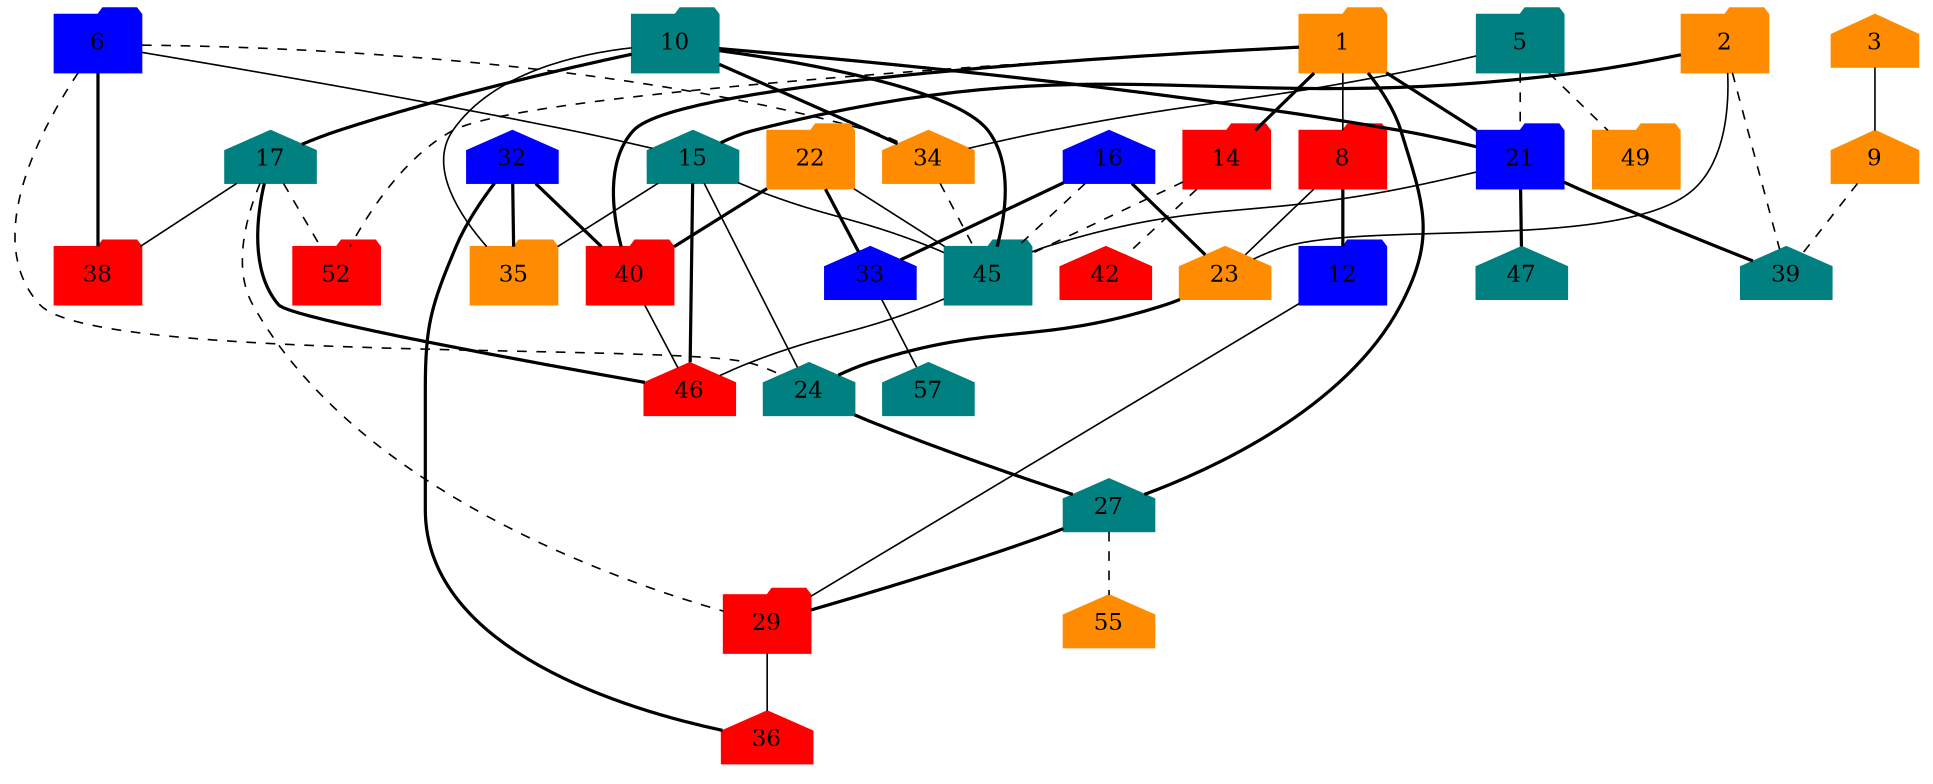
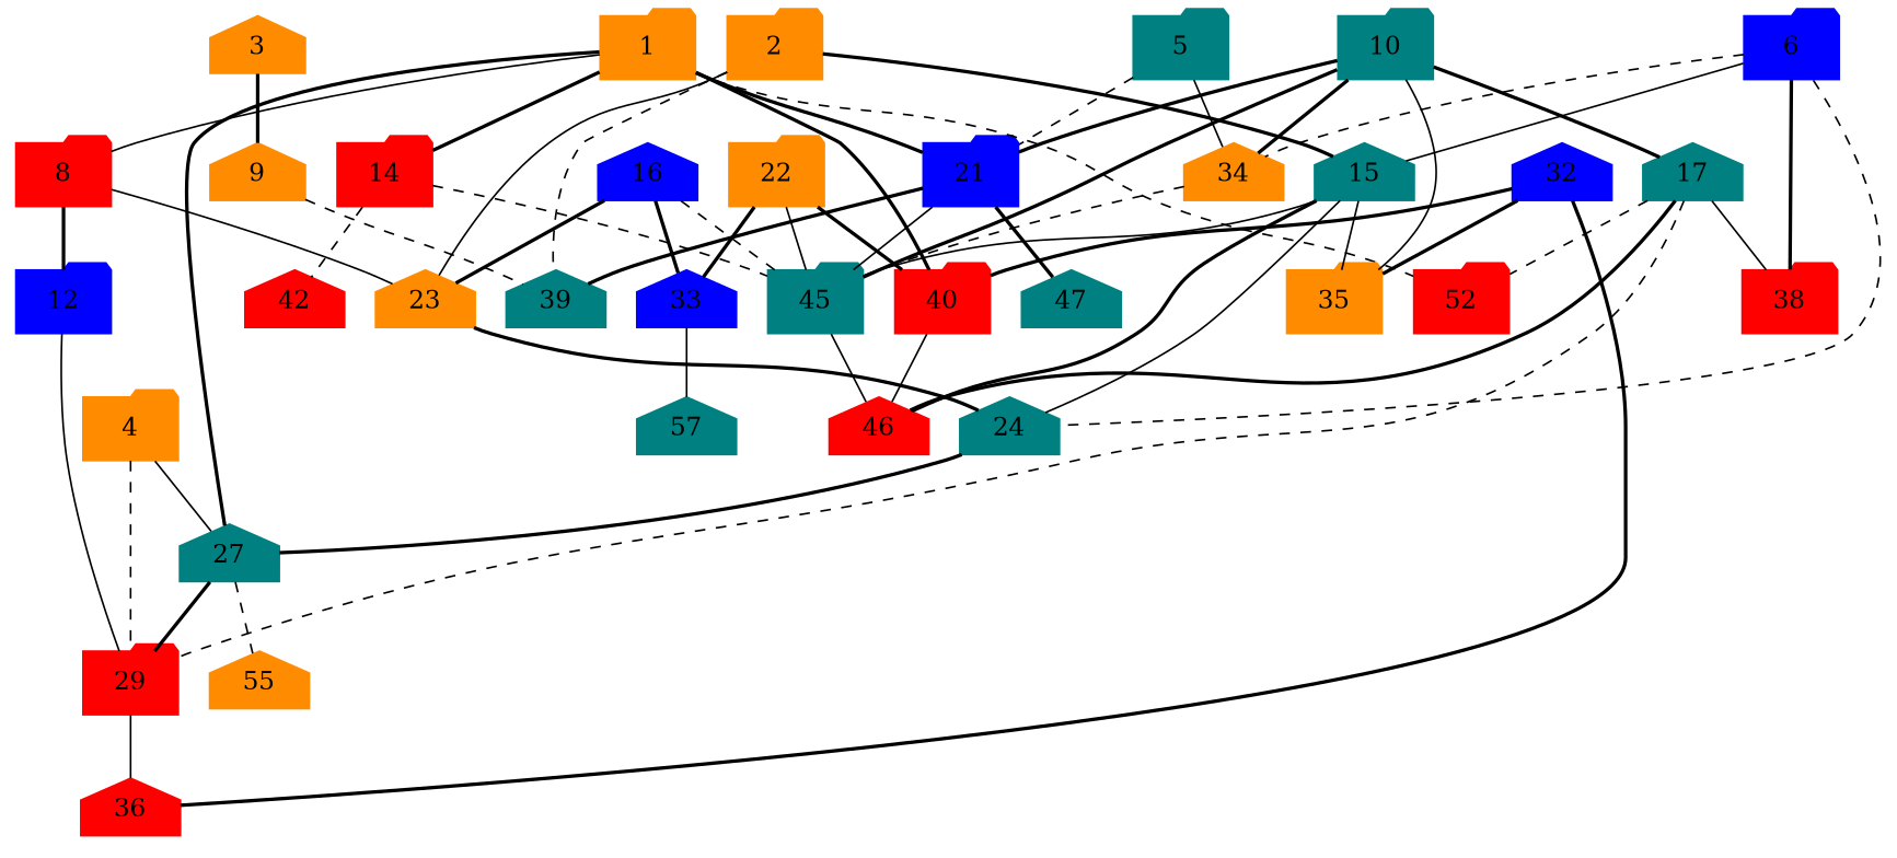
  graph {
    node [color=darkorange shape=folder style=filled]
    edge [style=bold weight=1.0]
    8 [color=red]
    1
    14 [color=red]
    21 [color=blue]
    27 [color=teal shape=house]
    40 [color=red]
    52 [color=red]
    23 [shape=house]
    12 [color=blue]
    45 [color=teal]
    42 [color=red shape=house]
    39 [color=teal shape=house]
    47 [color=teal shape=house]
    29 [color=red]
    55 [shape=house]
    46 [color=red shape=house]
    15 [color=teal shape=house]
    2
    24 [color=teal shape=house]
    35
+   4
    36 [color=red shape=house]
    5 [color=teal]
    34 [shape=house]
-   49
    6 [color=blue]
    38 [color=red]
    n28 [label=3 shape=house]
    9 [shape=house]
    10 [color=teal]
    17 [color=teal shape=house]
    16 [color=blue shape=house]
    33 [color=blue shape=house]
    57 [color=teal shape=house]
    n35 [label=22]
    32 [color=blue shape=house]
    8 -- 23 [style=solid weight=2.0]
    8 -- 12 [weight=2.0]
    1 -- 8 [style=solid]
    1 -- 14
    1 -- 21 [weight=2.0]
    1 -- 27
    1 -- 40
    1 -- 52 [style=dashed]
    14 -- 45 [style=dashed]
    14 -- 42 [style=dashed]
    21 -- 45 [style=solid]
    21 -- 39
    21 -- 47
    27 -- 29
    27 -- 55 [style=dashed]
    40 -- 46 [style=solid]
    23 -- 24 [weight=2.0]
    12 -- 29 [style=solid]
    45 -- 46 [style=solid weight=2.0]
    29 -- 36 [style=solid weight=4.0]
    15 -- 45 [style=solid]
    15 -- 46
    15 -- 24 [style=solid]
    15 -- 35 [style=solid]
    2 -- 23 [style=solid]
    2 -- 39 [style=dashed]
    2 -- 15
    24 -- 27
+   4 -- 27 [style=solid]
+   4 -- 29 [style=dashed weight=2.0]
    5 -- 21 [style=dashed]
    5 -- 34 [style=solid]
-   5 -- 49 [style=dashed]
    34 -- 45 [style=dashed]
    6 -- 15 [style=solid]
    6 -- 24 [style=dashed]
    6 -- 34 [style=dashed]
    6 -- 38 [weight=2.0]
-   n28 -- 9 [style=solid]
+   n28 -- 9
    9 -- 39 [style=dashed]
    10 -- 21
    10 -- 45
    10 -- 35 [style=solid]
    10 -- 34
    10 -- 17 [weight=2.0]
    17 -- 52 [style=dashed weight=2.0]
    17 -- 29 [style=dashed]
    17 -- 46
    17 -- 38 [style=solid]
    16 -- 23
    16 -- 45 [style=dashed]
    16 -- 33
    33 -- 57 [style=solid]
    n35 -- 40 [weight=2.0]
    n35 -- 45 [style=solid]
    n35 -- 33
    32 -- 40
    32 -- 35
    32 -- 36
  }
